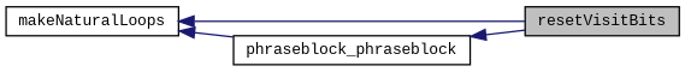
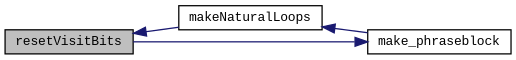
  digraph {
    fontname="Liberation Mono"
    rankdir=LR
    node [color=black fillcolor=white fontname="Liberation Mono" fontsize=10 shape=record style=filled]
    edge [color=midnightblue dir=back fontname="Liberation Mono" fontsize=10 labelfontname=Helvetica labelfontsize=10 style=solid]
    n1 [fillcolor=grey75 fontcolor=black height=0.2 label=resetVisitBits width=0.4]
    n2 [height=0.2 label=makeNaturalLoops width=0.4]
-   n3 [height=0.2 label=phraseblock_phraseblock width=0.4]
-   n2 -> n1
+   n3 [height=0.2 label=make_phraseblock width=0.4]
+   n1 -> n2
    n2 -> n3
    n3 -> n1
  }
